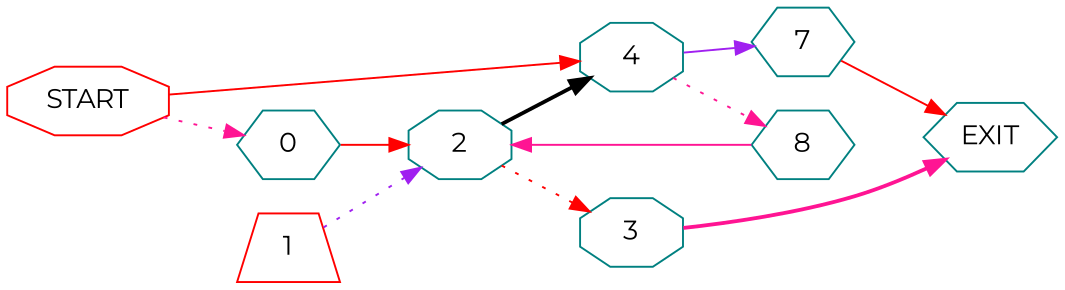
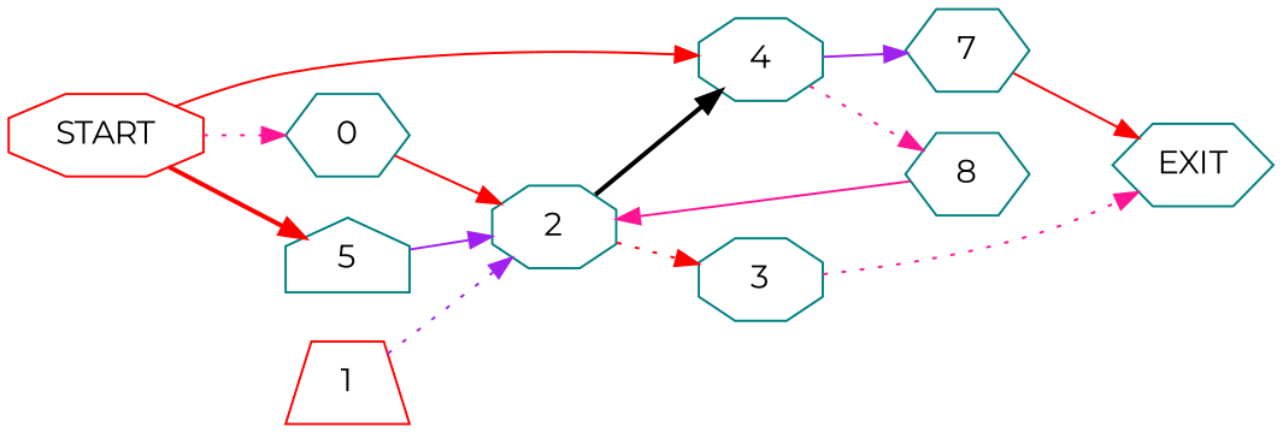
  digraph {
    fontname=Montserrat
    rankdir=LR
    node [color=teal fontname=Montserrat shape=octagon]
    edge [color=red fontname=Montserrat style=solid]
    n1 [color=red label=START]
+   5 [shape=house]
    n3 [label=0 shape=hexagon]
    4
    1 [color=red shape=trapezium]
    2
    n7 [label=EXIT shape=hexagon]
    3
    7 [shape=hexagon]
    8 [shape=hexagon]
+   n1 -> 5 [style=bold]
    n1 -> n3 [color=deeppink style=dotted]
    n1 -> 4
+   5 -> 2 [color=purple]
    n3 -> 2
    4 -> 7 [color=purple]
    4 -> 8 [color=deeppink style=dotted]
    1 -> 2 [color=purple style=dotted]
    2 -> 4 [color=black style=bold]
    2 -> 3 [style=dotted]
-   3 -> n7 [color=deeppink style=bold]
+   3 -> n7 [color=deeppink style=dotted]
    7 -> n7
    8 -> 2 [color=deeppink]
  }
